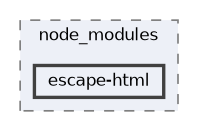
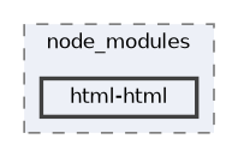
  digraph {
    compound=true
-   n1 [color=grey25 fillcolor="#edf0f7" fontname=Helvetica fontsize=10 height=0.2 label="escape-html" shape=box style="filled,bold" width=0.4]
+   n1 [color=grey25 fillcolor="#edf0f7" fontname=Helvetica fontsize=10 height=0.2 label="html-html" shape=box style="filled,bold" width=0.4]
    subgraph cluster_1 {
      bgcolor="#edf0f7"
      fontname=Helvetica
      fontsize=10
      label=node_modules
      pencolor=grey50
      style="filled,dashed"
      n1
    }
  }
